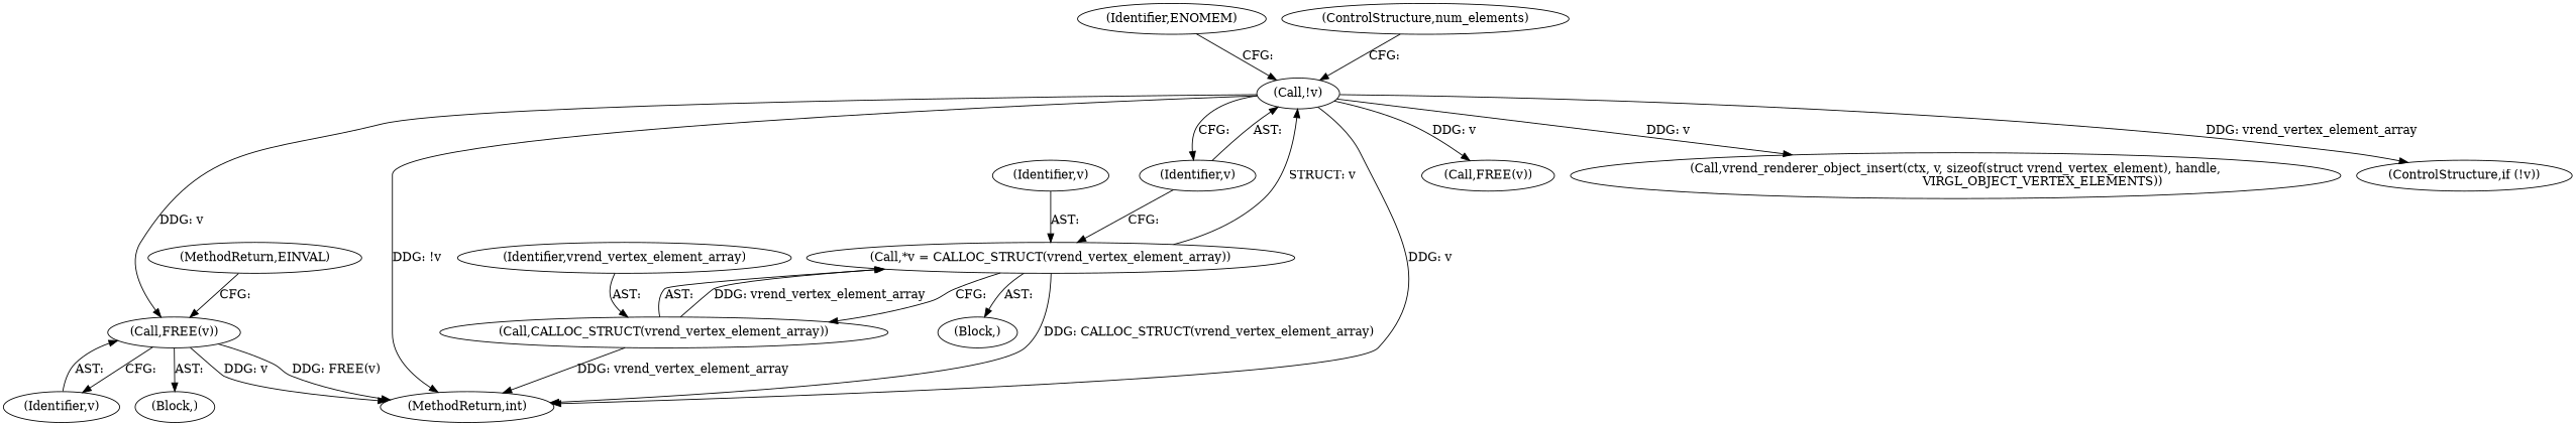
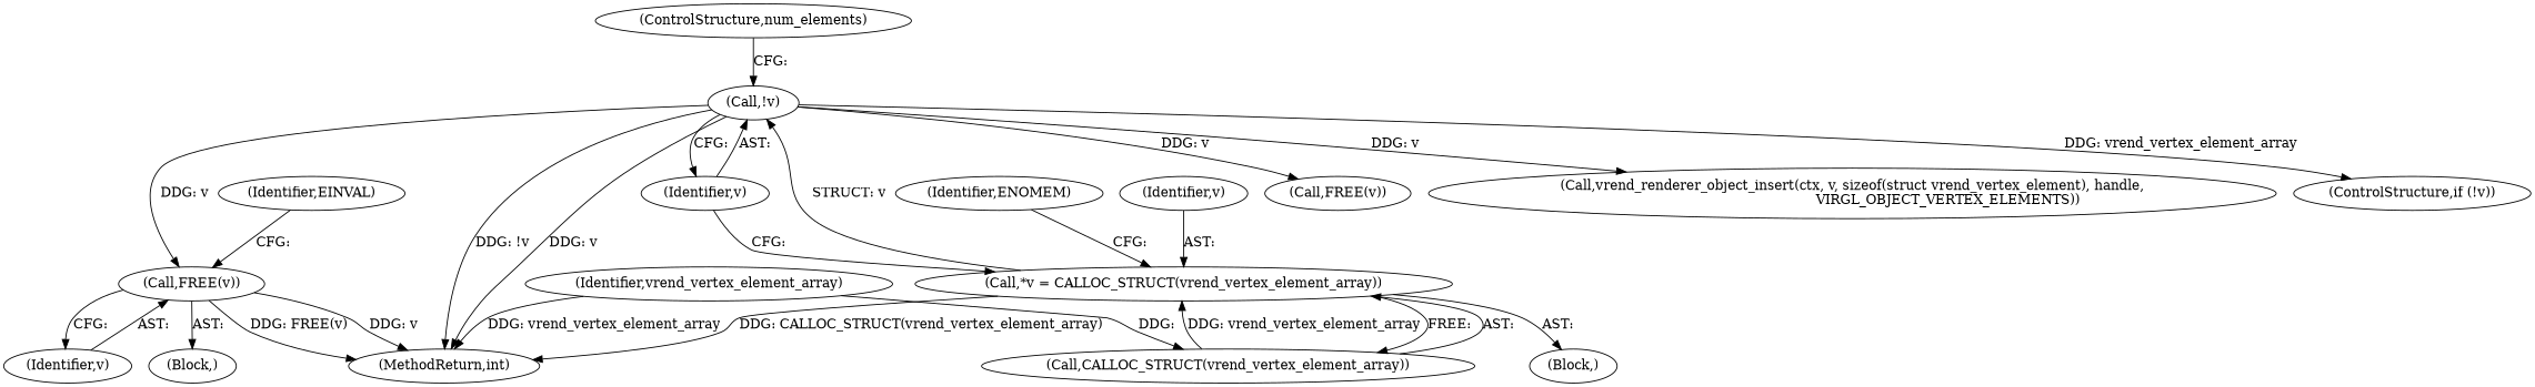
  digraph {
    n1 [label="(Call,FREE(v))"]
    n2 [label="(Identifier,v)"]
    n3 [label="(Block,)"]
    n4 [label="(MethodReturn,int)"]
    n5 [label="(Call,!v)"]
    n6 [label="(Identifier,v)"]
    n7 [label="(Call,FREE(v))"]
    n8 [label="(Call,vrend_renderer_object_insert(ctx, v, sizeof(struct vrend_vertex_element), handle,\n                                             VIRGL_OBJECT_VERTEX_ELEMENTS))"]
    n9 [label="(ControlStructure,if (!v))"]
    n10 [label="(Call,*v = CALLOC_STRUCT(vrend_vertex_element_array))"]
    n11 [label="(Call,CALLOC_STRUCT(vrend_vertex_element_array))"]
    n12 [label="(Block,)"]
    n13 [label="(Identifier,vrend_vertex_element_array)"]
    n14 [label="(Identifier,ENOMEM)"]
    n15 [label="(ControlStructure,num_elements)"]
-   n16 [label="(MethodReturn,EINVAL)"]
+   n16 [label="(Identifier,EINVAL)"]
    n17 [label="(Identifier,v)"]
    n1 -> n2 [label="CFG: "]
    n1 -> n3 [label="AST: "]
    n1 -> n4 [label="DDG: FREE(v)"]
    n1 -> n4 [label="DDG: v"]
    n2 -> n1 [label="AST: "]
    n5 -> n1 [label="DDG: v"]
    n5 -> n4 [label="DDG: v"]
    n5 -> n4 [label="DDG: !v"]
    n5 -> n6 [label="CFG: "]
    n5 -> n7 [label="DDG: v"]
    n5 -> n8 [label="DDG: v"]
    n5 -> n9 [label="DDG: vrend_vertex_element_array"]
    n6 -> n5 [label="AST: "]
    n6 -> n10 [label="CFG: "]
    n10 -> n4 [label="DDG: CALLOC_STRUCT(vrend_vertex_element_array)"]
    n10 -> n5 [label="STRUCT: v"]
-   n10 -> n11 [label="CFG: "]
+   n10 -> n11 [label="FREE: "]
    n10 -> n12 [label="AST: "]
-   n11 -> n4 [label="DDG: vrend_vertex_element_array"]
+   n13 -> n4 [label="DDG: vrend_vertex_element_array"]
    n11 -> n10 [label="AST: "]
    n11 -> n10 [label="DDG: vrend_vertex_element_array"]
-   n13 -> n11 [label="AST: "]
-   n14 -> n5 [label="CFG: "]
+   n13 -> n11 [label="DDG: "]
+   n14 -> n10 [label="CFG: "]
    n15 -> n5 [label="CFG: "]
    n16 -> n1 [label="CFG: "]
    n17 -> n10 [label="AST: "]
  }
